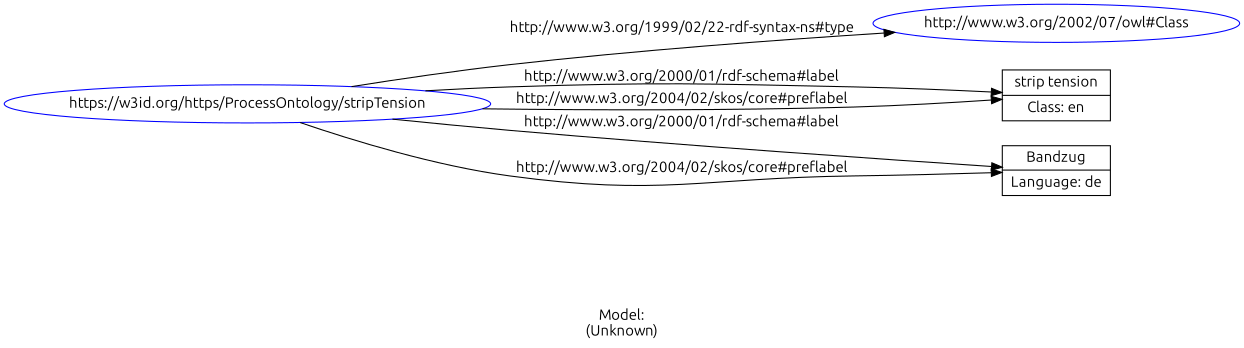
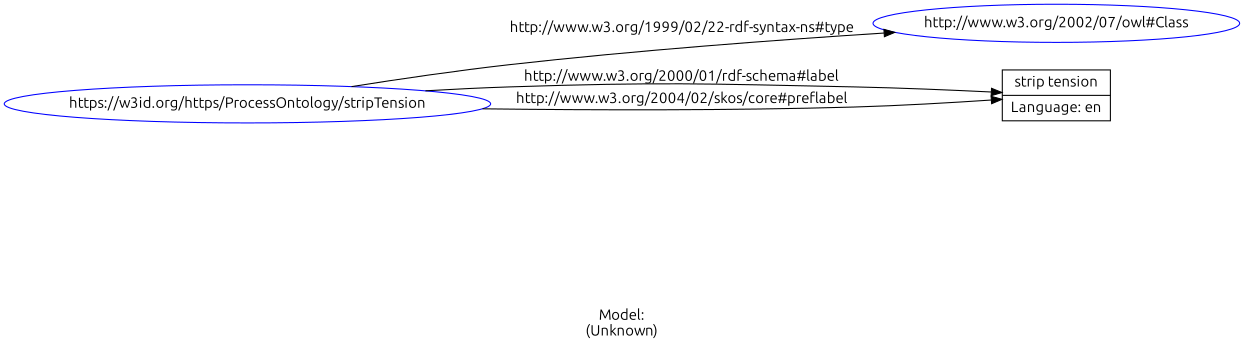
  digraph {
    fontname=Ubuntu
    label="\n\nModel:\n(Unknown)"
    rankdir=LR
    node [fontname=Ubuntu shape=ellipse]
    edge [fontname=Ubuntu]
    n1 [color=blue label="https://w3id.org/https/ProcessOntology/stripTension"]
    n2 [color=blue label="http://www.w3.org/2002/07/owl#Class"]
-   n3 [label="strip tension|Class: en" shape=record]
-   n4 [label="Bandzug|Language: de" shape=record]
+   n3 [label="strip tension|Language: en" shape=record]
    n1 -> n2 [label="http://www.w3.org/1999/02/22-rdf-syntax-ns#type"]
    n1 -> n3 [label="http://www.w3.org/2000/01/rdf-schema#label"]
    n1 -> n3 [label="http://www.w3.org/2004/02/skos/core#preflabel"]
-   n1 -> n4 [label="http://www.w3.org/2000/01/rdf-schema#label"]
-   n1 -> n4 [label="http://www.w3.org/2004/02/skos/core#preflabel"]
  }
